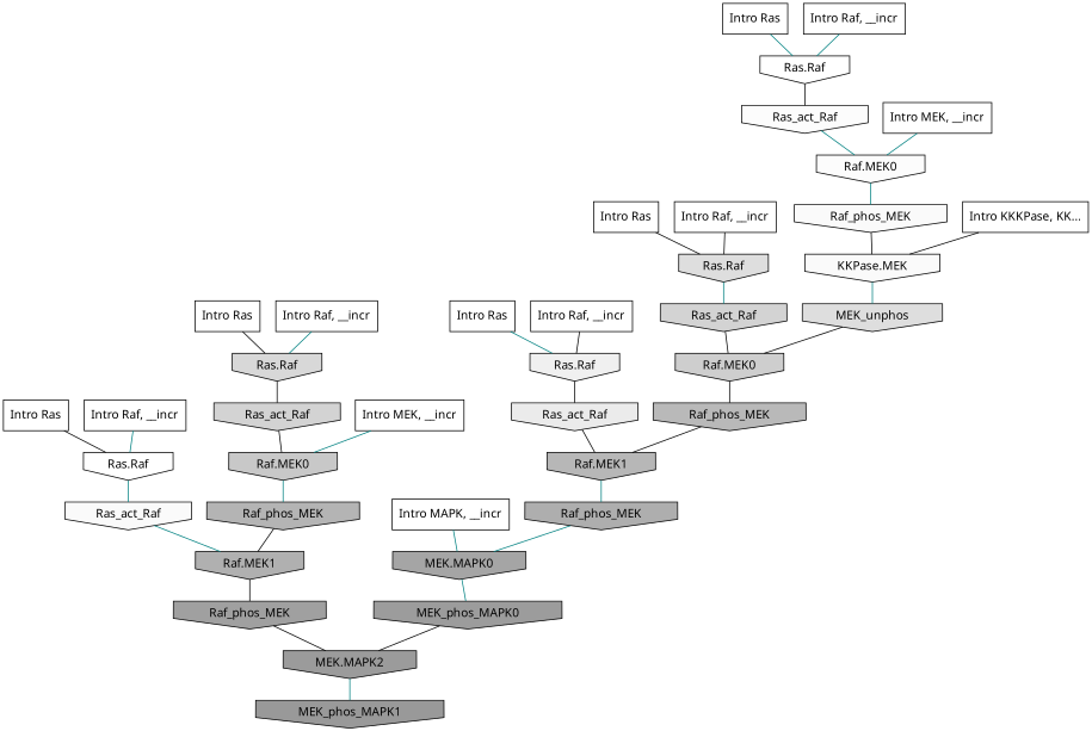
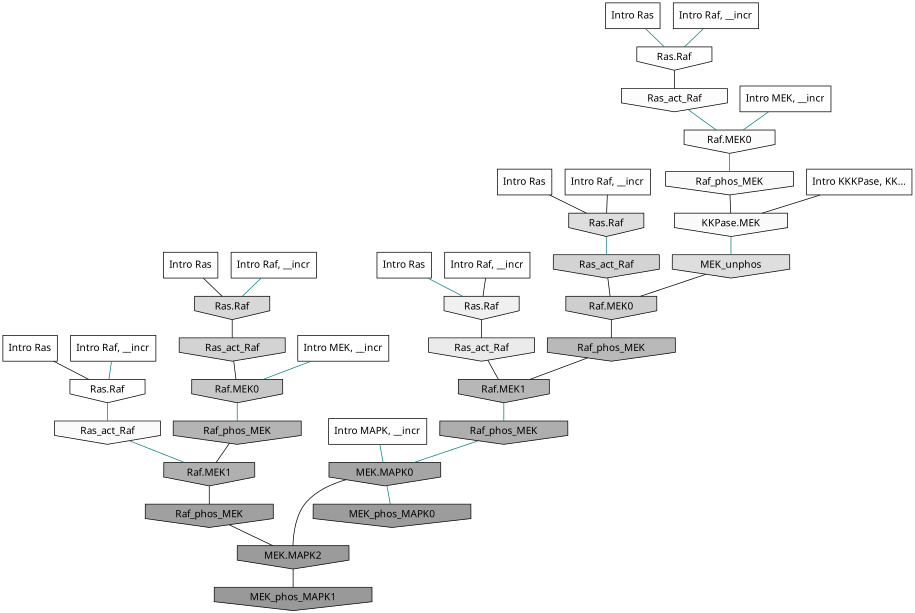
  digraph {
    rankdir=TB
    ranksep=0.30
    node [fillcolor="0.000 0.000 1.000" fontname="CMU Serif" shape=invhouse style=filled]
    edge [color=black dir=none fontname="CMU Serif"]
    n1 [label="Intro Ras" shape=rectangle]
    n2 [label="Ras.Raf"]
    n3 [fillcolor="0.000 0.000 0.978" label=Ras_act_Raf]
    n4 [label="Intro Ras" shape=rectangle]
    n5 [label="Ras.Raf"]
    n6 [fillcolor="0.000 0.000 0.988" label=Ras_act_Raf]
    n7 [label="Intro Ras" shape=rectangle]
    n8 [fillcolor="0.000 0.000 0.846" label="Ras.Raf"]
    n9 [fillcolor="0.000 0.000 0.828" label=Ras_act_Raf]
    n10 [label="Intro Ras" shape=rectangle]
    n11 [fillcolor="0.000 0.000 0.869" label="Ras.Raf"]
    n12 [fillcolor="0.000 0.000 0.826" label=Ras_act_Raf]
    n13 [label="Intro Ras" shape=rectangle]
    n14 [fillcolor="0.000 0.000 0.940" label="Ras.Raf"]
    n15 [fillcolor="0.000 0.000 0.918" label=Ras_act_Raf]
    n16 [label="Intro Raf, __incr" shape=rectangle]
    n17 [label="Intro Raf, __incr" shape=rectangle]
    n18 [label="Intro Raf, __incr" shape=rectangle]
    n19 [label="Intro Raf, __incr" shape=rectangle]
    n20 [label="Intro Raf, __incr" shape=rectangle]
    n21 [label="Intro MEK, __incr" shape=rectangle]
    n22 [fillcolor="0.000 0.000 0.988" label="Raf.MEK0"]
    n23 [fillcolor="0.000 0.000 0.977" label=Raf_phos_MEK]
    n24 [label="Intro MEK, __incr" shape=rectangle]
    n25 [fillcolor="0.000 0.000 0.782" label="Raf.MEK0"]
    n26 [fillcolor="0.000 0.000 0.706" label=Raf_phos_MEK]
    n27 [label="Intro MAPK, __incr" shape=rectangle]
    n28 [fillcolor="0.000 0.000 0.648" label="MEK.MAPK0"]
    n29 [fillcolor="0.000 0.000 0.610" label=MEK_phos_MAPK0]
    n30 [label="Intro KKKPase, KK..." shape=rectangle]
    n31 [fillcolor="0.000 0.000 0.977" label="KKPase.MEK"]
    n32 [fillcolor="0.000 0.000 0.870" label=MEK_unphos]
    n33 [fillcolor="0.000 0.000 0.691" label="Raf.MEK1"]
    n34 [fillcolor="0.000 0.000 0.627" label=Raf_phos_MEK]
    n35 [fillcolor="0.000 0.000 0.805" label="Raf.MEK0"]
    n36 [fillcolor="0.000 0.000 0.716" label="Raf.MEK1"]
    n37 [fillcolor="0.000 0.000 0.681" label=Raf_phos_MEK]
    n38 [fillcolor="0.000 0.000 0.726" label=Raf_phos_MEK]
    n39 [fillcolor="0.000 0.000 0.609" label="MEK.MAPK2"]
    n40 [fillcolor="0.000 0.000 0.600" label=MEK_phos_MAPK1]
    n1 -> n2
    n2 -> n3 [color=teal]
    n3 -> n33 [color=teal]
    n4 -> n5 [color=teal]
    n5 -> n6
    n6 -> n22 [color=teal]
    n7 -> n8
    n8 -> n9
    n9 -> n25
    n10 -> n11
    n11 -> n12 [color=teal]
    n12 -> n35
    n13 -> n14 [color=teal]
    n14 -> n15
    n15 -> n36
    n16 -> n14
    n17 -> n2 [color=teal]
    n18 -> n8 [color=teal]
    n19 -> n11
    n20 -> n5 [color=teal]
    n21 -> n22 [color=teal]
    n22 -> n23 [color=teal]
    n23 -> n31
    n24 -> n25 [color=teal]
    n25 -> n26 [color=teal]
    n26 -> n33
    n27 -> n28 [color=teal]
    n28 -> n29 [color=teal]
-   n29 -> n39
+   n28 -> n39
    n30 -> n31
    n31 -> n32 [color=teal]
    n32 -> n35
    n33 -> n34
    n34 -> n39
    n35 -> n38
    n36 -> n37 [color=teal]
    n37 -> n28 [color=teal]
    n38 -> n36
-   n39 -> n40 [color=teal]
+   n39 -> n40
  }
